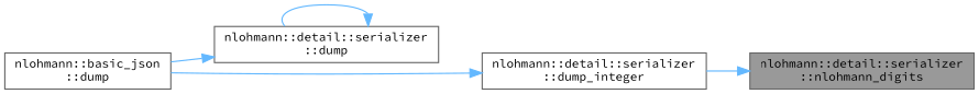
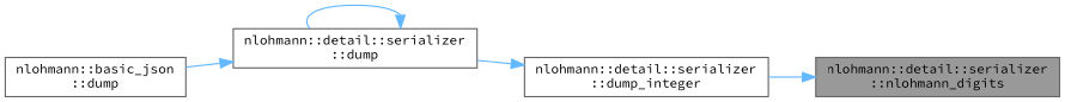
  digraph {
    fontname="Source Code Pro"
    rankdir=RL
    node [color=grey40 fillcolor=white fontname="Source Code Pro" fontsize=10 shape=box style=filled]
    edge [color=steelblue1 dir=back fontname="Source Code Pro" fontsize=10 labelfontname=Helvetica labelfontsize=10 style=solid]
    n1 [color=gray40 fillcolor=grey60 fontcolor=black height=0.2 label="nlohmann::detail::serializer\l::nlohmann_digits" width=0.4]
    n2 [height=0.2 label="nlohmann::detail::serializer\l::dump_integer" width=0.4]
    n3 [height=0.2 label="nlohmann::detail::serializer\l::dump" width=0.4]
    n4 [height=0.2 label="nlohmann::basic_json\l::dump" width=0.4]
    n1 -> n2
-   n2 -> n4
+   n2 -> n3
    n3 -> n3
    n3 -> n4
  }
